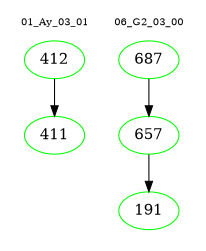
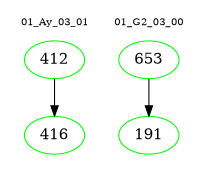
  digraph {
    node [color=green]
    edge [color=black]
    n1 [label=412]
-   n2 [label=411]
-   n3 [label=687]
-   n4 [label=657]
+   n2 [label=416]
+   n4 [label=653]
    n5 [label=191]
    subgraph cluster_1 {
      color=white
      fontsize=10
      label="01_Ay_03_01"
      n1
      n2
    }
    subgraph cluster_2 {
      color=white
      fontsize=10
-     label="06_G2_03_00"
-     n3
+     label="01_G2_03_00"
      n4
      n5
    }
    n1 -> n2
-   n3 -> n4
    n4 -> n5
  }
